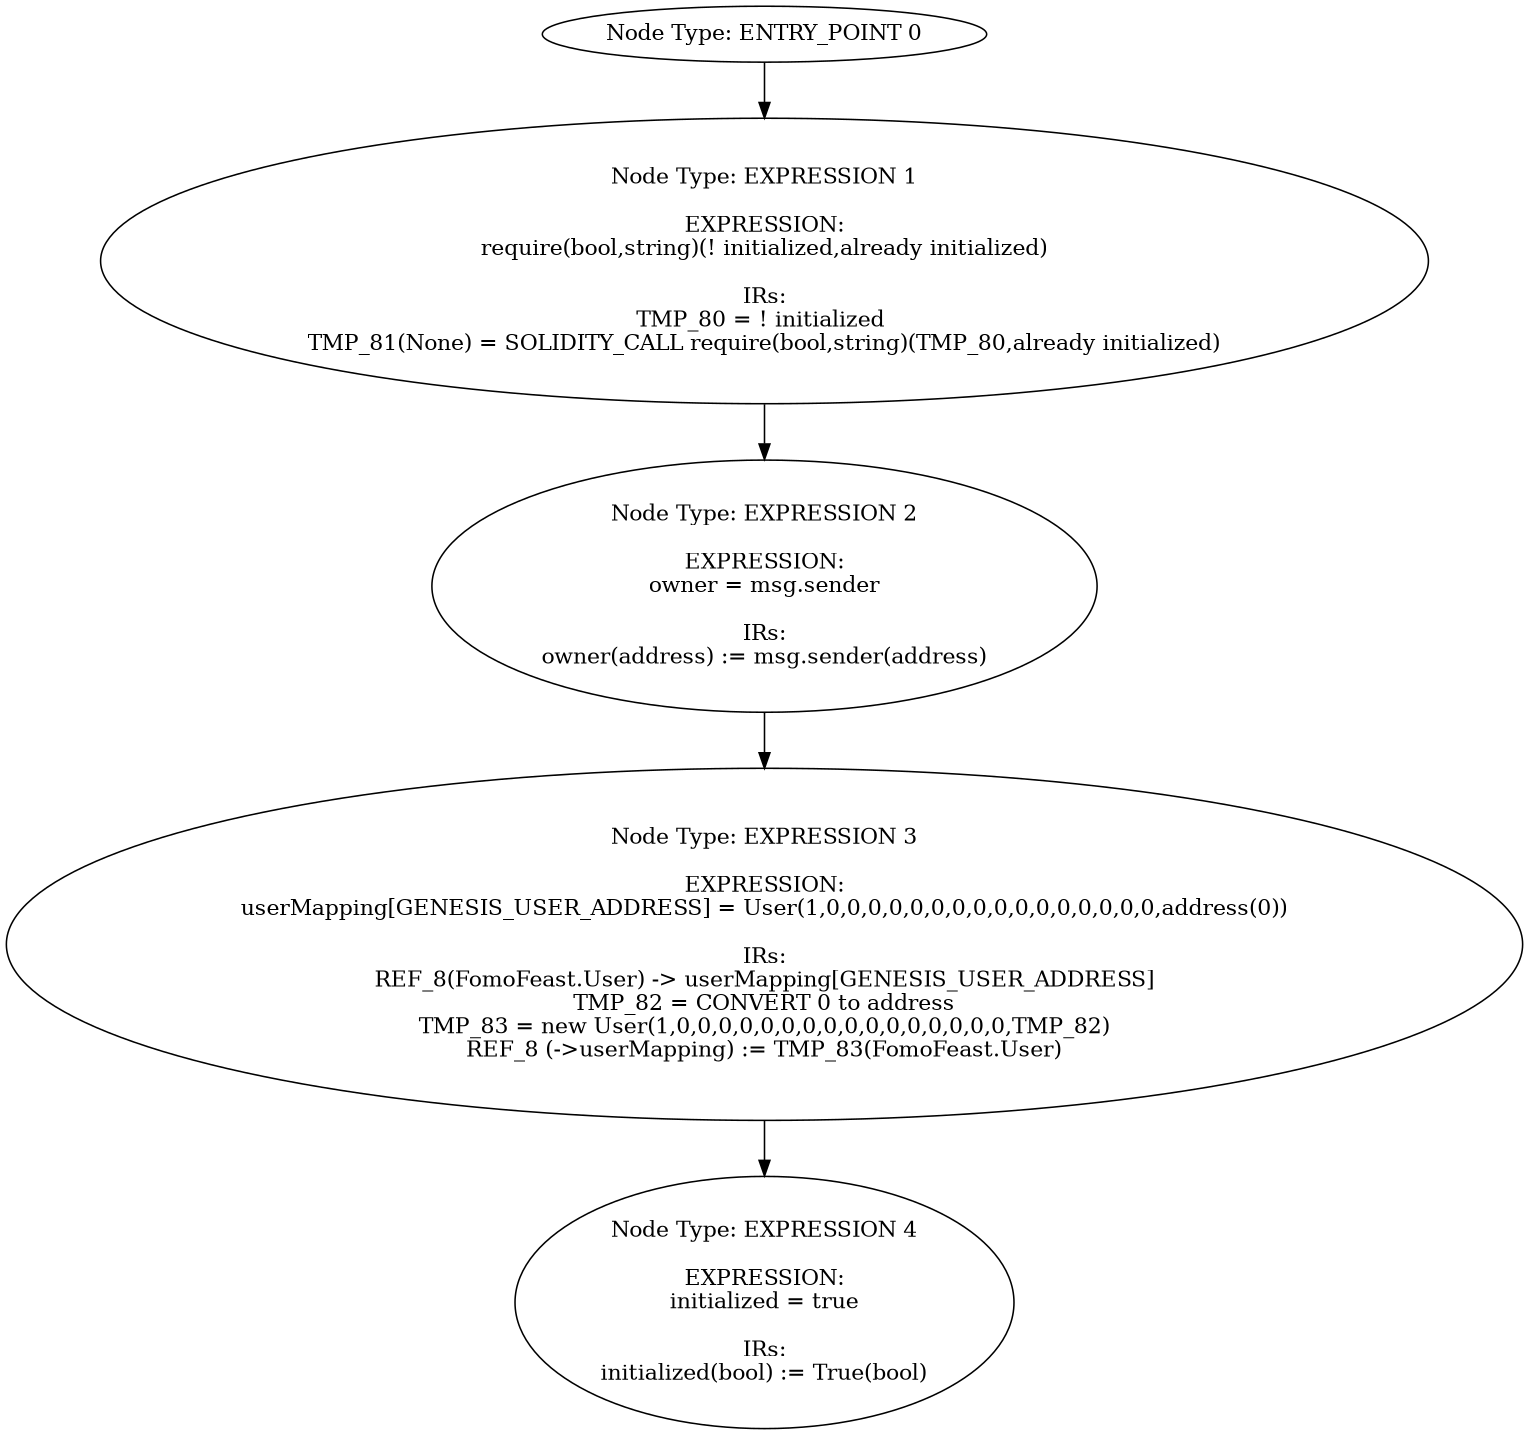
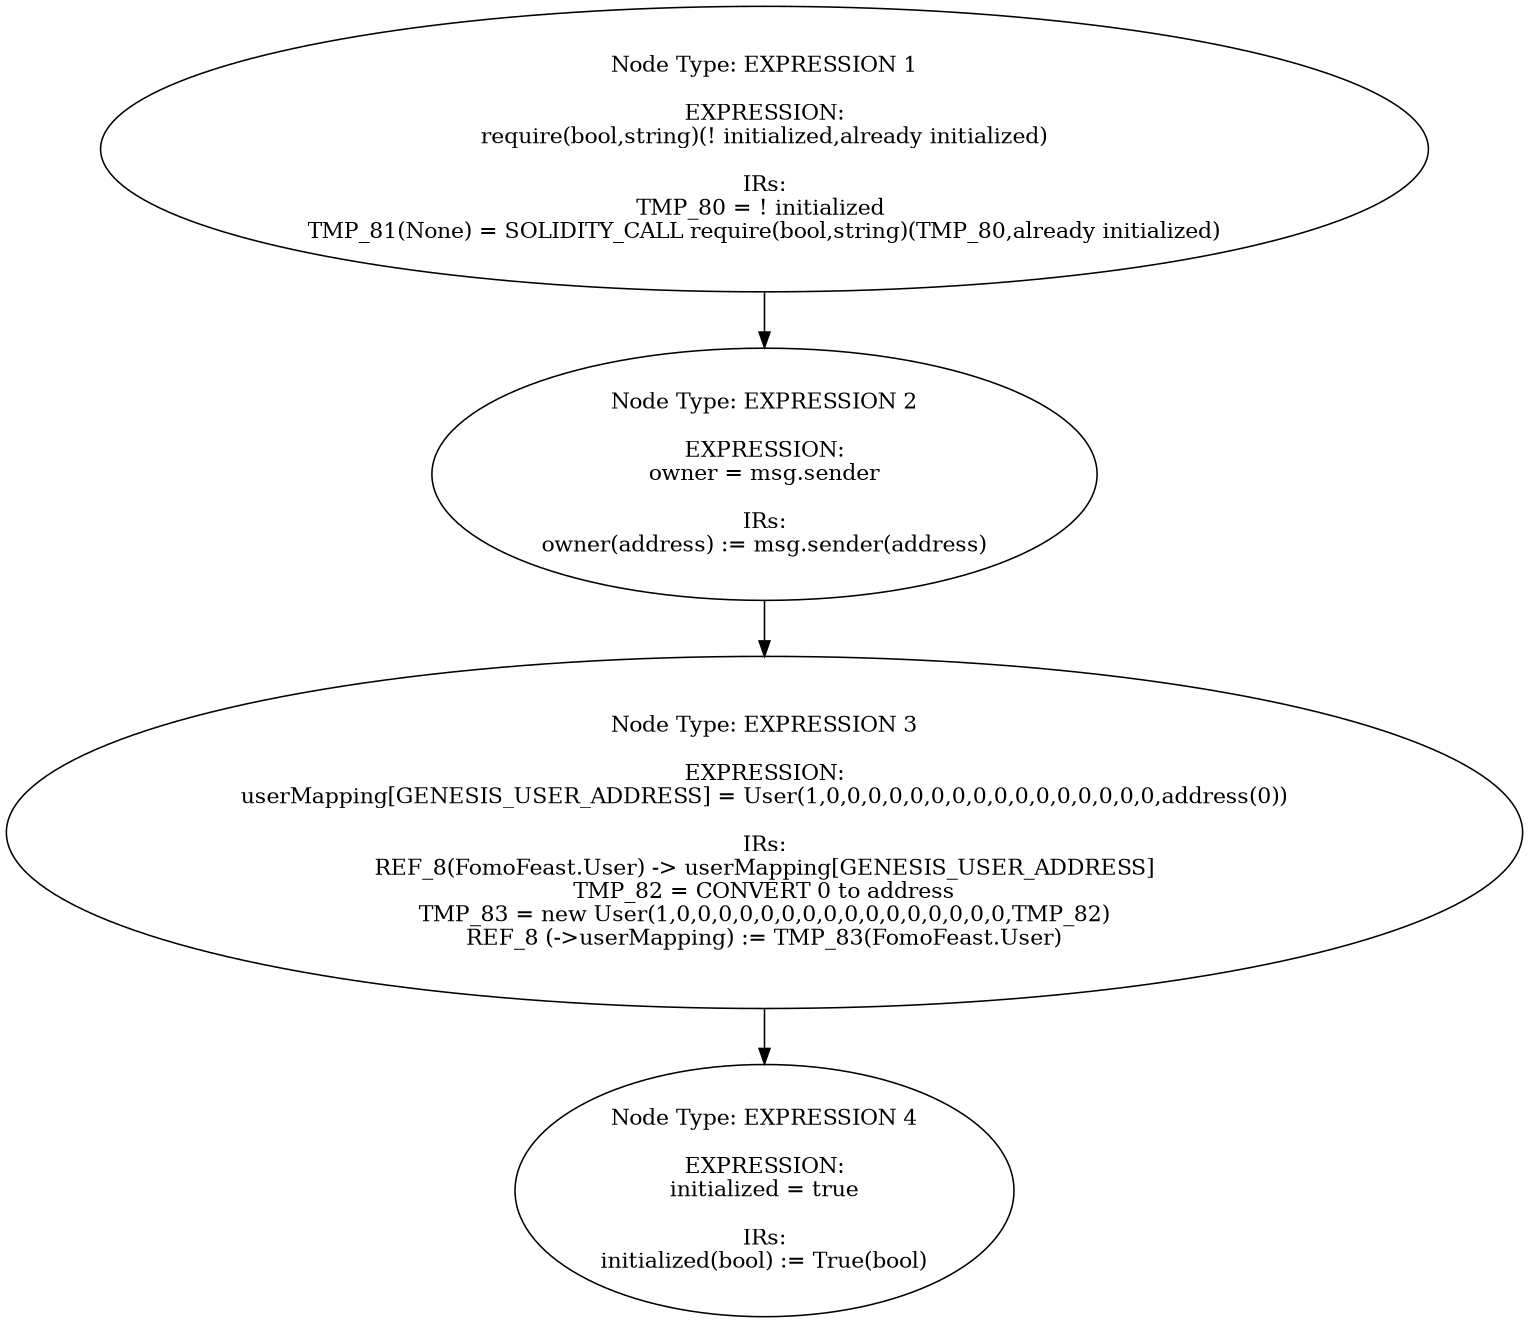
  digraph {
-   n1 [label="Node Type: ENTRY_POINT 0\n"]
    n2 [label="Node Type: EXPRESSION 1\n\nEXPRESSION:\nrequire(bool,string)(! initialized,already initialized)\n\nIRs:\nTMP_80 = ! initialized \nTMP_81(None) = SOLIDITY_CALL require(bool,string)(TMP_80,already initialized)"]
    n3 [label="Node Type: EXPRESSION 2\n\nEXPRESSION:\nowner = msg.sender\n\nIRs:\nowner(address) := msg.sender(address)"]
    n4 [label="Node Type: EXPRESSION 3\n\nEXPRESSION:\nuserMapping[GENESIS_USER_ADDRESS] = User(1,0,0,0,0,0,0,0,0,0,0,0,0,0,0,0,0,address(0))\n\nIRs:\nREF_8(FomoFeast.User) -> userMapping[GENESIS_USER_ADDRESS]\nTMP_82 = CONVERT 0 to address\nTMP_83 = new User(1,0,0,0,0,0,0,0,0,0,0,0,0,0,0,0,0,TMP_82)\nREF_8 (->userMapping) := TMP_83(FomoFeast.User)"]
    n5 [label="Node Type: EXPRESSION 4\n\nEXPRESSION:\ninitialized = true\n\nIRs:\ninitialized(bool) := True(bool)"]
-   n1 -> n2
    n2 -> n3
    n3 -> n4
    n4 -> n5
  }
